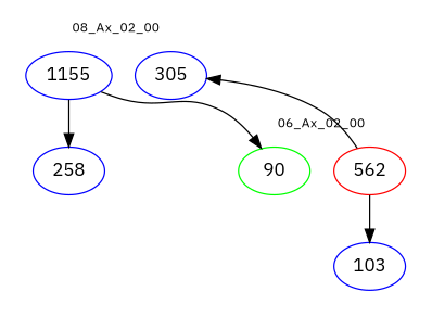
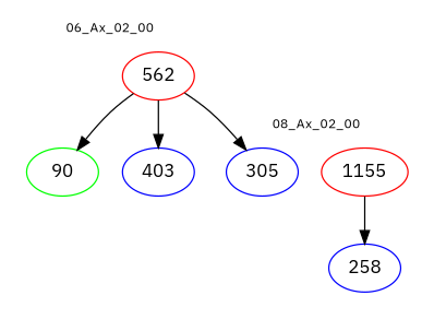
  digraph {
    fontname="IBM Plex Sans"
    node [color=blue fontname="IBM Plex Sans"]
    edge [color=black fontname="IBM Plex Sans"]
-   n1 [label=1155]
+   n1 [color=red label=1155]
    n2 [label=258]
    n3 [label=305]
    n4 [color=red label=562]
    n5 [color=green label=90]
-   n6 [label=103]
+   n6 [label=403]
    subgraph cluster_1 {
      color=white
      fontsize=10
      label="08_Ax_02_00"
      n1
      n2
      n3
    }
    subgraph cluster_2 {
      color=white
      fontsize=10
      label="06_Ax_02_00"
      n4
      n5
      n6
    }
    n1 -> n2
    n4 -> n3
-   n1 -> n5
+   n4 -> n5
    n4 -> n6
  }
